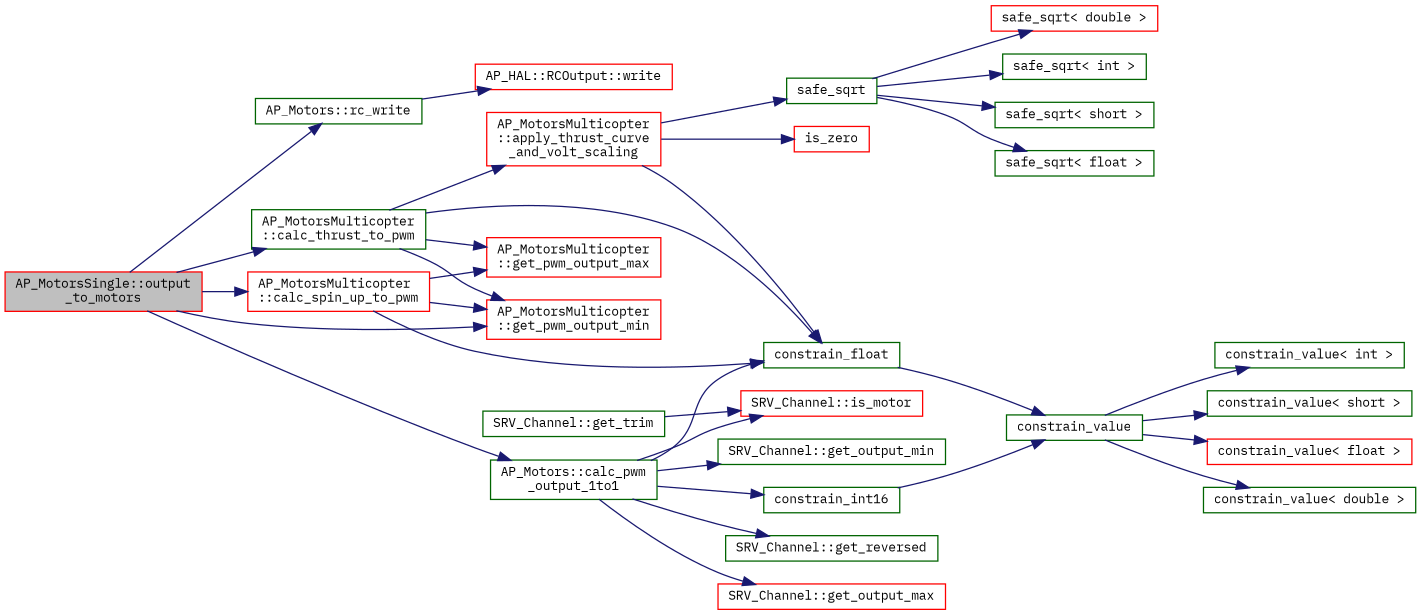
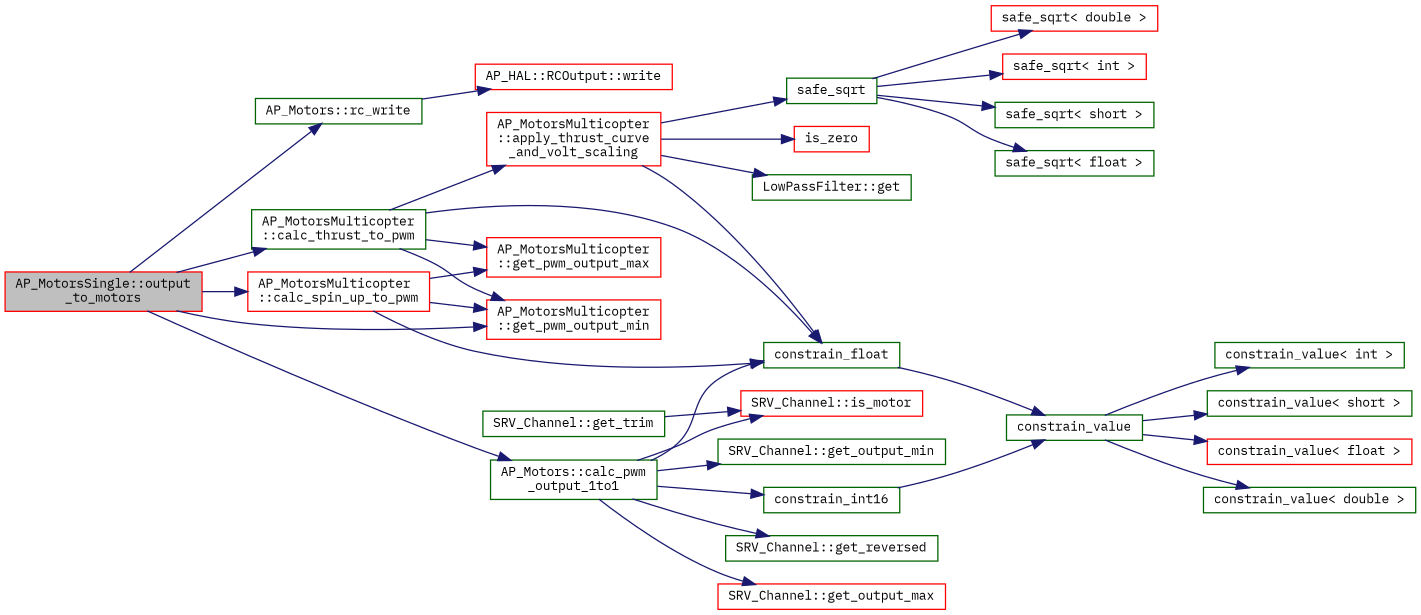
  digraph {
    fontname="IBM Plex Mono"
    rankdir=LR
    node [color=darkgreen fillcolor=white fontname="IBM Plex Mono" fontsize=10 shape=record style=filled]
    edge [color=midnightblue fontname="IBM Plex Mono" fontsize=10 labelfontname=Helvetica labelfontsize=10 style=solid]
    n1 [color=red fillcolor=grey75 fontcolor=black height=0.2 label="AP_MotorsSingle::output\l_to_motors" width=0.4]
    n2 [height=0.2 label="AP_Motors::rc_write" width=0.4]
    n3 [height=0.2 label="AP_Motors::calc_pwm\l_output_1to1" width=0.4]
    n4 [color=red height=0.2 label="AP_MotorsMulticopter\l::get_pwm_output_min" width=0.4]
    n5 [color=red height=0.2 label="AP_MotorsMulticopter\l::calc_spin_up_to_pwm" width=0.4]
    n6 [height=0.2 label="AP_MotorsMulticopter\l::calc_thrust_to_pwm" width=0.4]
    n7 [color=red height=0.2 label="AP_HAL::RCOutput::write" width=0.4]
    n8 [height=0.2 label=constrain_float width=0.4]
    n9 [height=0.2 label="SRV_Channel::get_reversed" width=0.4]
    n10 [color=red height=0.2 label="SRV_Channel::get_output_max" width=0.4]
    n11 [height=0.2 label="SRV_Channel::get_output_min" width=0.4]
    n12 [height=0.2 label=constrain_int16 width=0.4]
    n13 [color=red height=0.2 label="SRV_Channel::is_motor" width=0.4]
    n14 [color=red height=0.2 label="AP_MotorsMulticopter\l::get_pwm_output_max" width=0.4]
    n15 [color=red height=0.2 label="AP_MotorsMulticopter\l::apply_thrust_curve\l_and_volt_scaling" width=0.4]
    n16 [height=0.2 label=constrain_value width=0.4]
    n17 [height=0.2 label="SRV_Channel::get_trim" width=0.4]
    n18 [height=0.2 label="constrain_value\< int \>" width=0.4]
    n19 [height=0.2 label="constrain_value\< short \>" width=0.4]
    n20 [color=red height=0.2 label="constrain_value\< float \>" width=0.4]
    n21 [height=0.2 label="constrain_value\< double \>" width=0.4]
    n22 [color=red height=0.2 label=is_zero width=0.4]
+   n23 [height=0.2 label="LowPassFilter::get" width=0.4]
    n24 [height=0.2 label=safe_sqrt width=0.4]
-   n25 [height=0.2 label="safe_sqrt\< int \>" width=0.4]
+   n25 [color=red height=0.2 label="safe_sqrt\< int \>" width=0.4]
    n26 [height=0.2 label="safe_sqrt\< short \>" width=0.4]
    n27 [height=0.2 label="safe_sqrt\< float \>" width=0.4]
    n28 [color=red height=0.2 label="safe_sqrt\< double \>" width=0.4]
    n1 -> n2
    n1 -> n3
    n1 -> n4
    n1 -> n5
    n1 -> n6
    n2 -> n7
    n3 -> n8
    n3 -> n9
    n3 -> n10
    n3 -> n11
    n3 -> n12
    n3 -> n13
    n5 -> n4
    n5 -> n8
    n5 -> n14
    n6 -> n4
    n6 -> n8
    n6 -> n14
    n6 -> n15
    n8 -> n16
    n12 -> n16
    n15 -> n8
    n15 -> n22
+   n15 -> n23
    n15 -> n24
    n16 -> n18
    n16 -> n19
    n16 -> n20
    n16 -> n21
    n17 -> n13
    n24 -> n25
    n24 -> n26
    n24 -> n27
    n24 -> n28
  }
